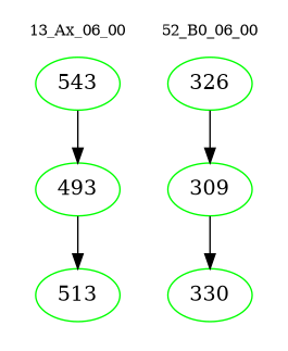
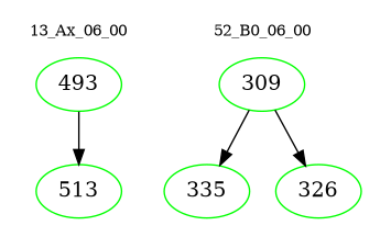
  digraph {
    node [color=green]
    edge [color=black]
-   n1 [label=543]
    n2 [label=493]
    n3 [label=513]
-   n4 [label=330]
+   n4 [label=335]
    n5 [label=309]
    n6 [label=326]
    subgraph cluster_1 {
      color=white
      fontsize=10
      label="13_Ax_06_00"
-     n1
      n2
      n3
    }
    subgraph cluster_2 {
      color=white
      fontsize=10
      label="52_B0_06_00"
      n4
      n5
      n6
    }
-   n1 -> n2
    n2 -> n3
    n5 -> n4
-   n6 -> n5
+   n5 -> n6
  }
